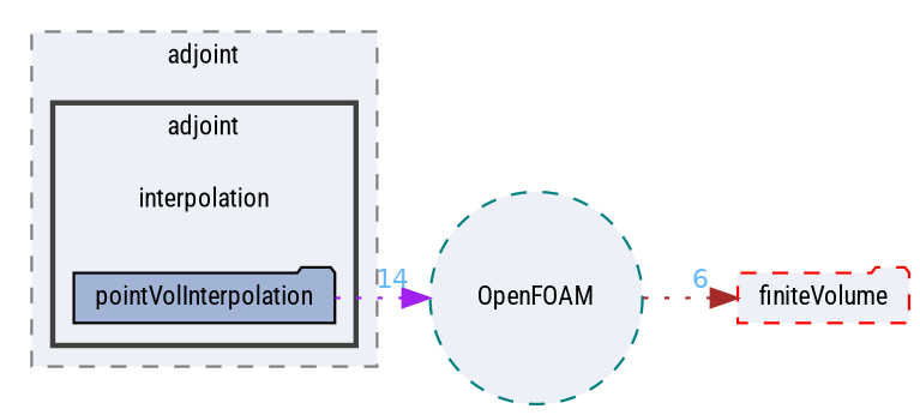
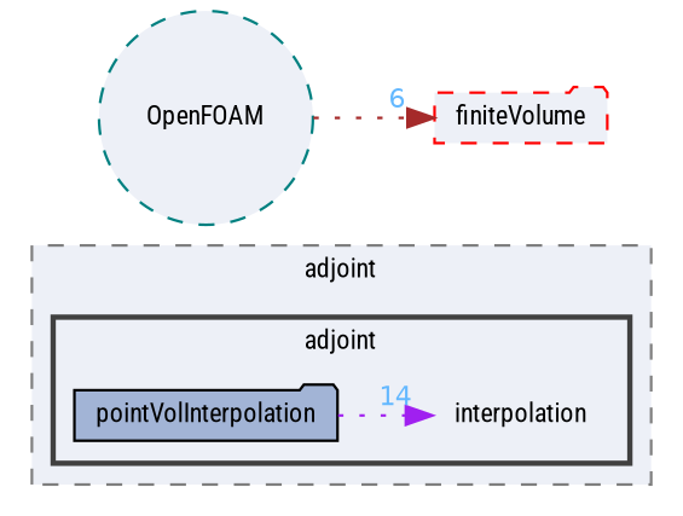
  digraph {
    compound=true
    fontname="Roboto Condensed"
    rankdir=LR
    node [color=teal fontname="Roboto Condensed" fontsize=10 shape=folder fillcolor="#edf0f7" style="filled,dashed"]
    edge [arrowhead=normal fontcolor=steelblue1 fontname="Roboto Condensed" fontsize=10 labeldistance=1.5 labelfontname=Helvetica labelfontsize=10 style=dotted]
    n1 [height=0.2 label=interpolation shape=plaintext width=0.4 fillcolor="" style=""]
    n2 [color=black fillcolor="#a2b4d6" height=0.2 label=pointVolInterpolation style=filled width=0.4]
    n3 [height=0.2 label=OpenFOAM shape=circle width=0.4]
    n4 [color=red height=0.2 label=finiteVolume width=0.4]
    subgraph cluster_1 {
      bgcolor="#edf0f7"
      fontsize=10
      label=adjoint
      pencolor=grey50
      style="filled,dashed"
      subgraph cluster_2 {
        bgcolor="#edf0f7"
        fontsize=10
        label=adjoint
        pencolor=grey25
        style="filled,bold"
        n1
        n2
      }
    }
-   n2 -> n3 [color=purple headlabel=14]
+   n2 -> n1 [color=purple headlabel=14]
    n3 -> n4 [color=brown headlabel=6]
  }
